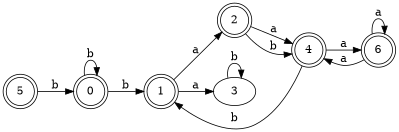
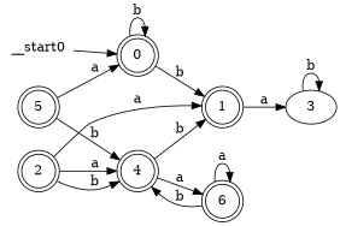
  digraph {
    rankdir=LR
    node [shape=doublecircle]
+   __start0 [shape=none]
    0
    1
    2
    3 [shape=""]
    4
    6
    5
+   __start0 -> 0
    0 -> 0 [label=b]
    0 -> 1 [label=b]
-   1 -> 2 [label=a]
+   2 -> 1 [label=a]
    1 -> 3 [label=a]
    2 -> 4 [label=a]
    2 -> 4 [label=b]
    3 -> 3 [label=b]
    4 -> 1 [label=b]
    4 -> 6 [label=a]
-   6 -> 4 [label=a]
+   6 -> 4 [label=b]
    6 -> 6 [label=a]
-   5 -> 0 [label=b]
+   5 -> 0 [label=a]
+   5 -> 4 [label=b]
  }
